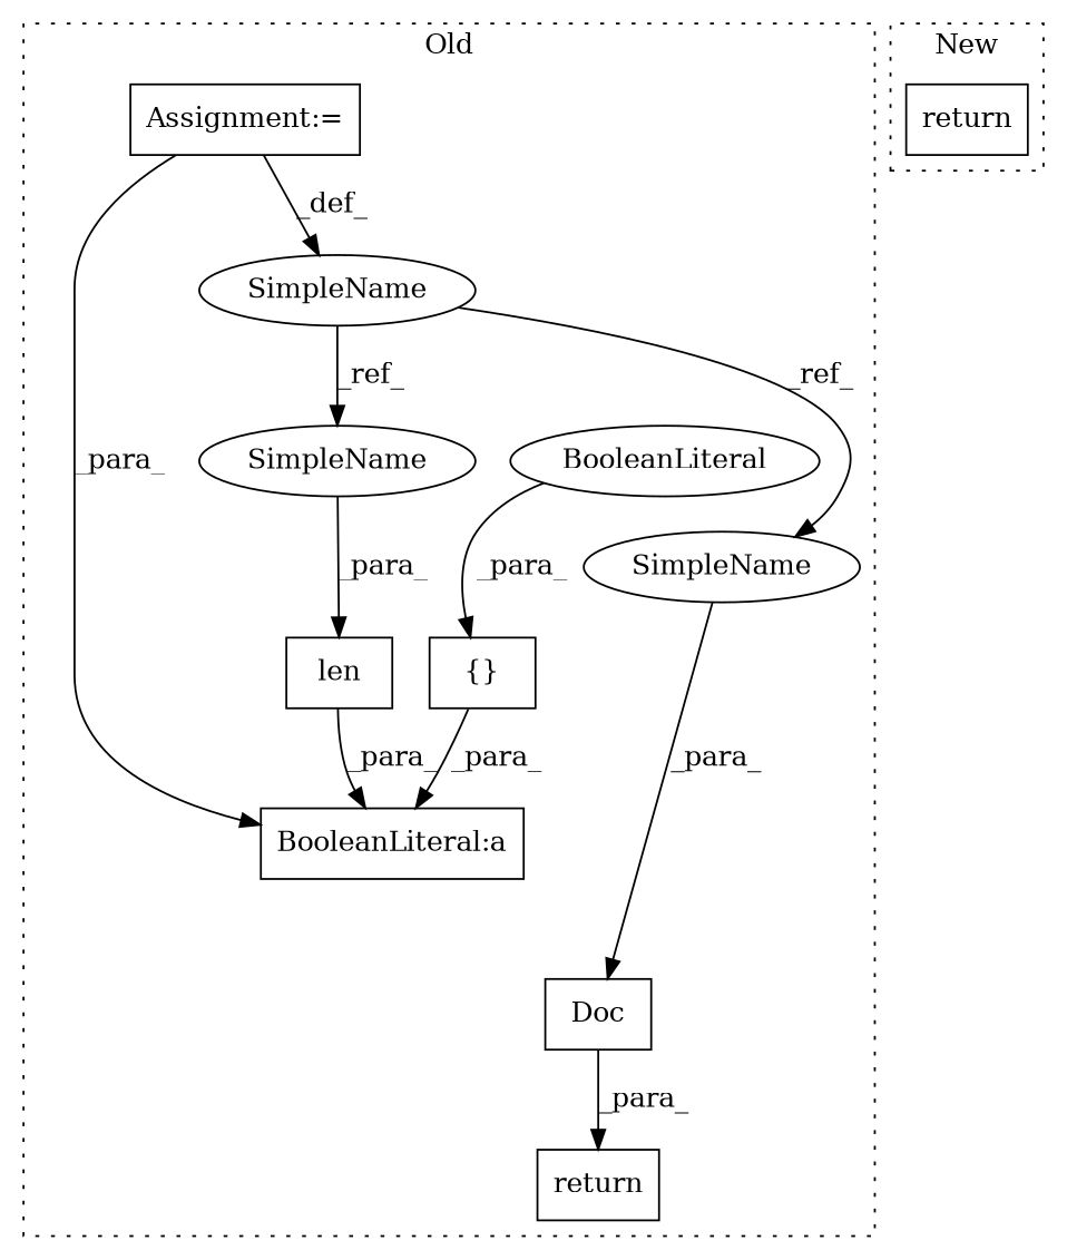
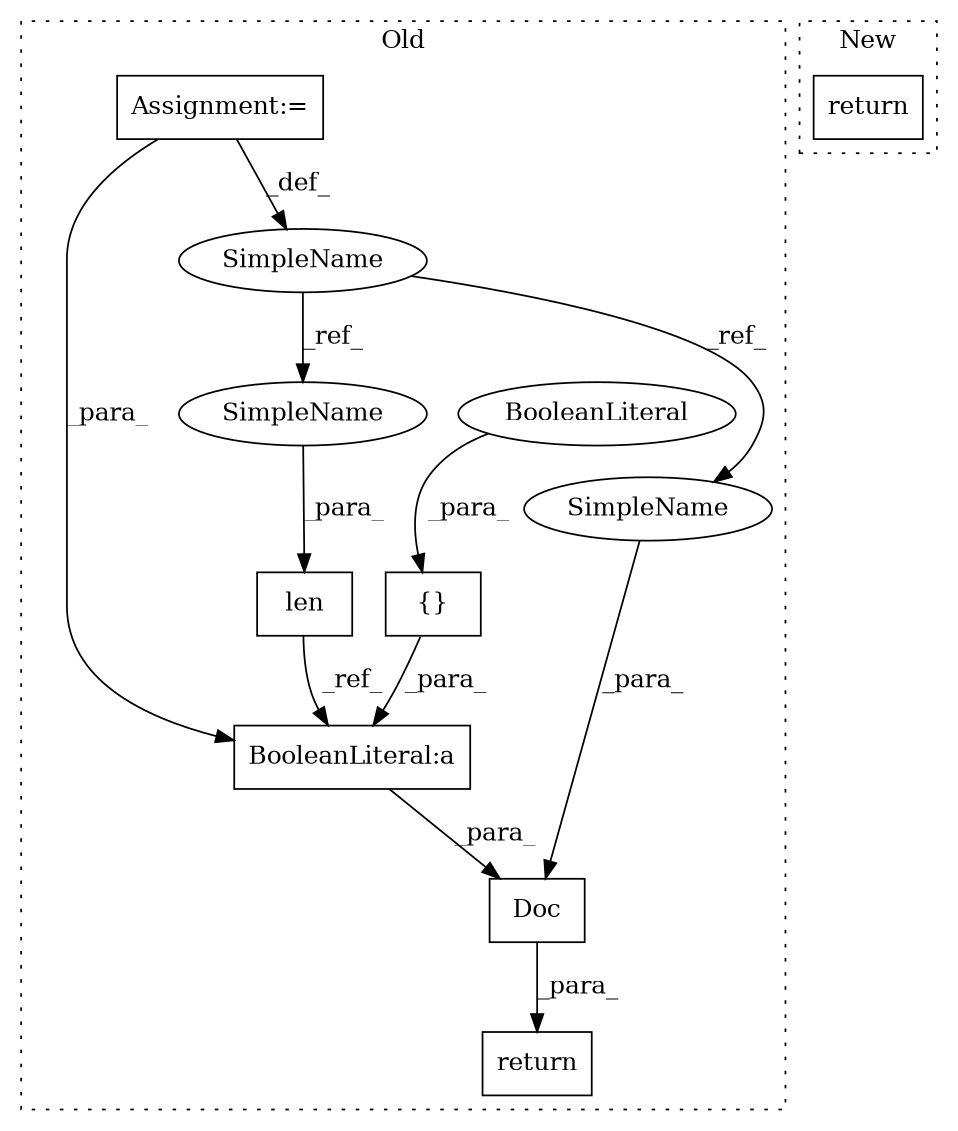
  digraph {
    node [a=42 l=5 shape=box]
    n1 [a=32 l="4,1" label=Doc s="1166,1216"]
    n2 [a=32 l="4,1" label=len s="1206,1215"]
    n3 [a=27 l=3 label="BooleanLiteral:a" s=1203]
    n4 [a=4 l="1,1" label="{}" s="1196,1202"]
    n5 [a=9 label=BooleanLiteral s=1197 shape=ellipse]
    n6 [label=SimpleName s=1026 shape=ellipse]
    n7 [a=7 l=49 label="Assignment:=" s=1102]
    n8 [a=41 l=7 label=return s=1159]
    n9 [label=SimpleName s=1181 shape=ellipse]
    n10 [label=SimpleName s=1210 shape=ellipse]
    n11 [a=41 l=7 label=return s=1458]
    subgraph cluster_1 {
      label=Old
      style=dotted
      n1
      n2
      n3
      n4
      n5
      n6
      n7
      n8
      n9
      n10
    }
    subgraph cluster_2 {
      label=New
      style=dotted
      n11
    }
    n1 -> n8 [label=_para_]
-   n2 -> n3 [label=_para_]
+   n2 -> n3 [label=_ref_]
+   n3 -> n1 [label=_para_]
    n4 -> n3 [label=_para_]
    n5 -> n4 [label=_para_]
    n6 -> n9 [label=_ref_]
    n6 -> n10 [label=_ref_]
    n7 -> n3 [label=_para_]
    n7 -> n6 [label=_def_]
    n9 -> n1 [label=_para_]
    n10 -> n2 [label=_para_]
  }
